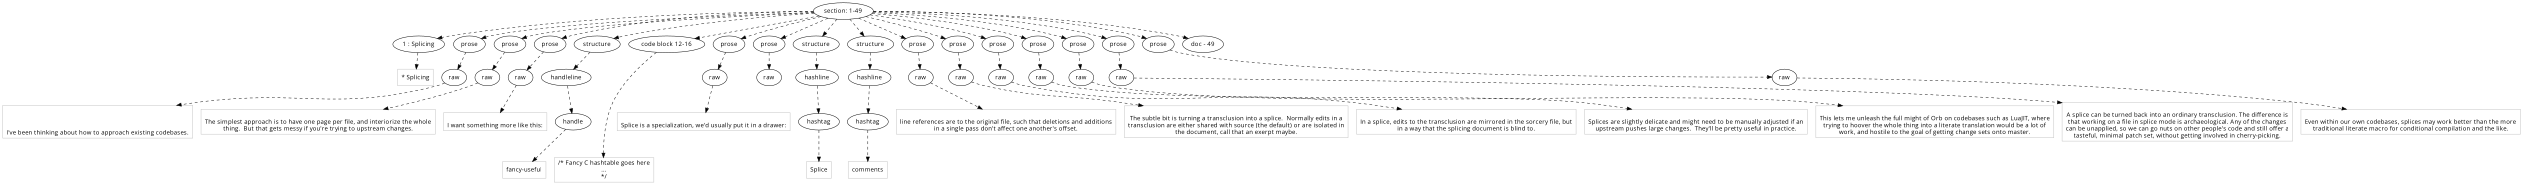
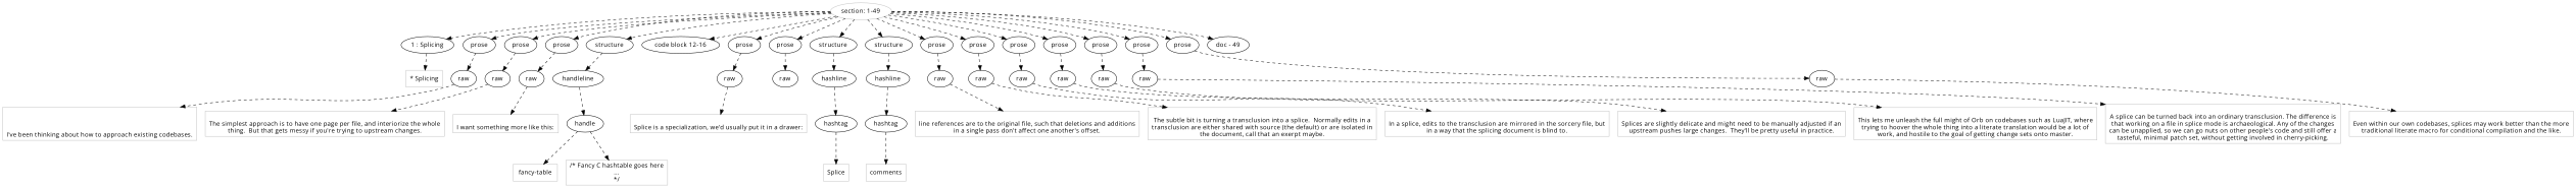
  digraph {
    fontname="Open Sans"
    node [fontname="Open Sans"]
    edge [fontname="Open Sans" style=dashed]
-   n1 [label="section: 1-49"]
+   n1 [label="section: 1-49" color=Gray]
    n2 [label="1 : Splicing"]
    n3 [label=prose]
    n4 [label=prose]
    n5 [label=prose]
    n6 [label=structure]
    n7 [label="code block 12-16"]
    n8 [label=prose]
    n9 [label=prose]
    n10 [label=structure]
    n11 [label=structure]
    n12 [label=prose]
    n13 [label=prose]
    n14 [label=prose]
    n15 [label=prose]
    n16 [label=prose]
    n17 [label=prose]
    n18 [label=prose]
    n19 [label=raw]
    n20 [label=raw]
    n21 [label=raw]
    n22 [label=handleline]
    n23 [label=handle]
    n24 [label=raw]
    n25 [label=raw]
    n26 [label=hashline]
    n27 [label=hashtag]
    n28 [label=hashline]
    n29 [label=hashtag]
    n30 [label=raw]
    n31 [label=raw]
    n32 [label=raw]
    n33 [label=raw]
    n34 [label=raw]
    n35 [label=raw]
    n36 [label=raw]
    n37 [label="doc - 49"]
    n38 [color=Gray label="* Splicing" shape=rectangle]
    n39 [color=Gray label="/* Fancy C hashtable goes here\n...\n*/" shape=rectangle]
    n40 [color=Gray label="\n\n\nI've been thinking about how to approach existing codebases.\n" shape=rectangle]
    n41 [color=Gray label="\nThe simplest approach is to have one page per file, and interiorize the whole\nthing.  But that gets messy if you're trying to upstream changes.\n" shape=rectangle]
    n42 [color=Gray label="\nI want something more like this:\n" shape=rectangle]
-   n43 [color=Gray label="fancy-useful" shape=rectangle]
+   n43 [color=Gray label="fancy-table" shape=rectangle]
    n44 [color=Gray label="\nSplice is a specialization, we'd usually put it in a drawer:\n" shape=rectangle]
    n45 [color=Gray label=Splice shape=rectangle]
    n46 [color=Gray label=comments shape=rectangle]
    n47 [color=Gray label="\nline references are to the original file, such that deletions and additions\nin a single pass don't affect one another's offset.\n" shape=rectangle]
    n48 [color=Gray label="\nThe subtle bit is turning a transclusion into a splice.  Normally edits in a\ntransclusion are either shared with source (the default) or are isolated in\nthe document, call that an exerpt maybe.\n" shape=rectangle]
    n49 [color=Gray label="\nIn a splice, edits to the transclusion are mirrored in the sorcery file, but\nin a way that the splicing document is blind to.\n" shape=rectangle]
    n50 [color=Gray label="\nSplices are slightly delicate and might need to be manually adjusted if an\nupstream pushes large changes.  They'll be pretty useful in practice.\n" shape=rectangle]
    n51 [color=Gray label="\nThis lets me unleash the full might of Orb on codebases such as LuaJIT, where\ntrying to hoover the whole thing into a literate translation would be a lot of\nwork, and hostile to the goal of getting change sets onto master.\n" shape=rectangle]
    n52 [color=Gray label="\nA splice can be turned back into an ordinary transclusion. The difference is\nthat working on a file in splice mode is archaeological. Any of the changes\ncan be unapplied, so we can go nuts on other people's code and still offer a\ntasteful, minimal patch set, without getting involved in cherry-picking.\n" shape=rectangle]
    n53 [color=Gray label="\nEven within our own codebases, splices may work better than the more\ntraditional literate macro for conditional compilation and the like." shape=rectangle]
    subgraph sub_1 {
      rank=same
      n1
    }
    subgraph sub_2 {
      rank=same
      n2
      n3
      n4
      n5
      n6
      n7
      n8
      n9
      n10
      n11
      n12
      n13
      n14
      n15
      n16
      n17
      n18
    }
    subgraph sub_3 {
      rank=same
      n19
    }
    subgraph sub_4 {
      rank=same
      n20
    }
    subgraph sub_5 {
      rank=same
      n21
    }
    subgraph sub_6 {
      rank=same
      n22
    }
    subgraph sub_7 {
      rank=same
      n23
    }
    subgraph sub_8 {
      rank=same
      n24
    }
    subgraph sub_9 {
      rank=same
      n25
    }
    subgraph sub_10 {
      rank=same
      n26
    }
    subgraph sub_11 {
      rank=same
      n27
    }
    subgraph sub_12 {
      rank=same
      n28
    }
    subgraph sub_13 {
      rank=same
      n29
    }
    subgraph sub_14 {
      rank=same
      n30
    }
    subgraph sub_15 {
      rank=same
      n31
    }
    subgraph sub_16 {
      rank=same
      n32
    }
    subgraph sub_17 {
      rank=same
      n33
    }
    subgraph sub_18 {
      rank=same
      n34
    }
    subgraph sub_19 {
      rank=same
      n35
    }
    subgraph sub_20 {
      rank=same
      n36
    }
    n1 -> n2
    n1 -> n3
    n1 -> n4
    n1 -> n5
    n1 -> n6
    n1 -> n7
    n1 -> n8
    n1 -> n9
    n1 -> n10
    n1 -> n11
    n1 -> n12
    n1 -> n13
    n1 -> n14
    n1 -> n15
    n1 -> n16
    n1 -> n17
    n1 -> n18
    n1 -> n37
    n2 -> n38
    n3 -> n19
    n4 -> n20
    n5 -> n21
    n6 -> n22
-   n7 -> n39
+   n23 -> n39
    n8 -> n24
    n9 -> n25
    n10 -> n26
    n11 -> n28
    n12 -> n30
    n13 -> n31
    n14 -> n32
    n15 -> n33
    n16 -> n34
    n17 -> n35
    n18 -> n36
    n19 -> n40
    n20 -> n41
    n21 -> n42
    n22 -> n23
    n23 -> n43
    n24 -> n44
    n26 -> n27
    n27 -> n45
    n28 -> n29
    n29 -> n46
    n30 -> n47
    n31 -> n48
    n32 -> n49
    n33 -> n50
    n34 -> n51
    n35 -> n52
    n36 -> n53
  }
